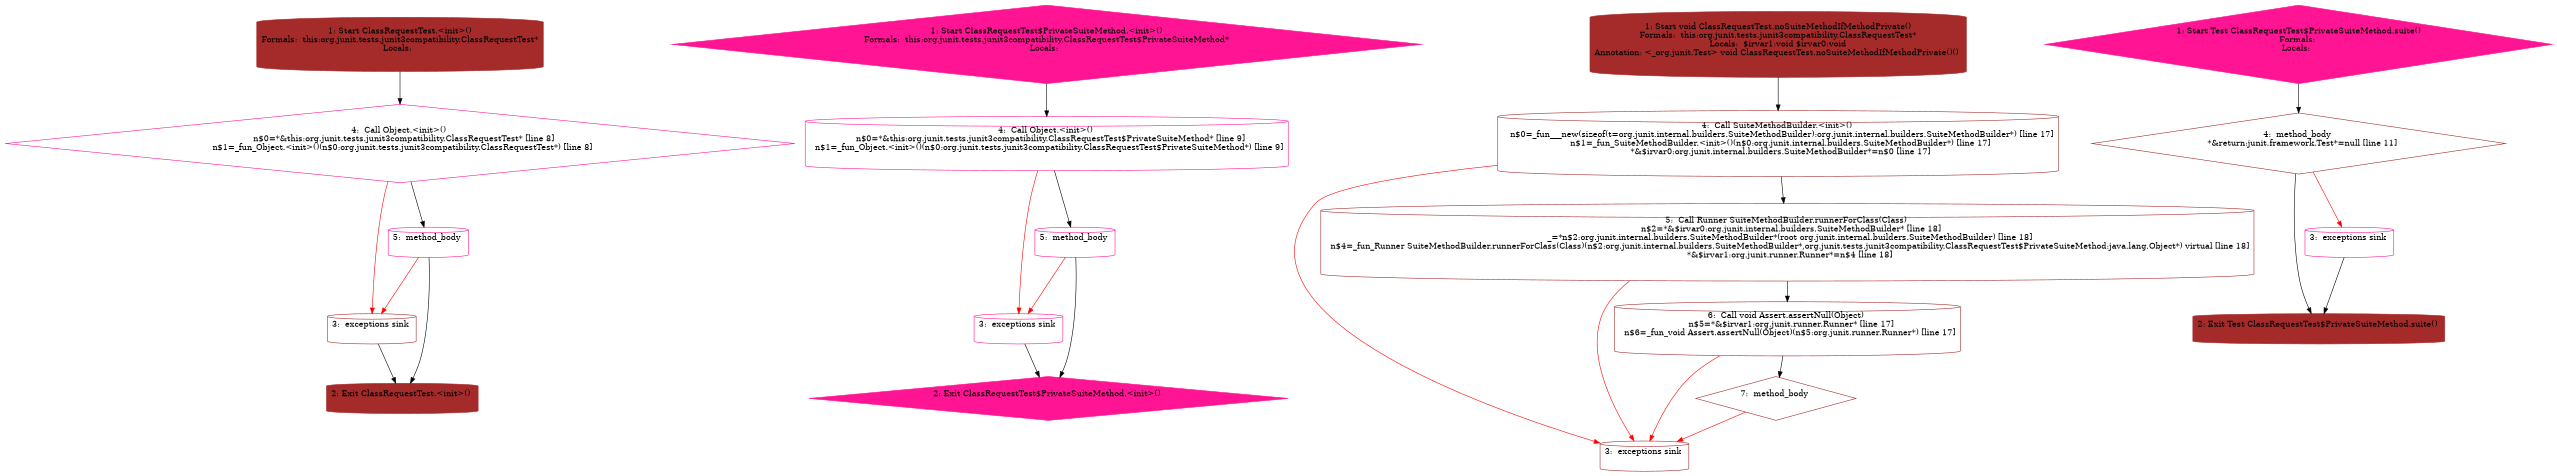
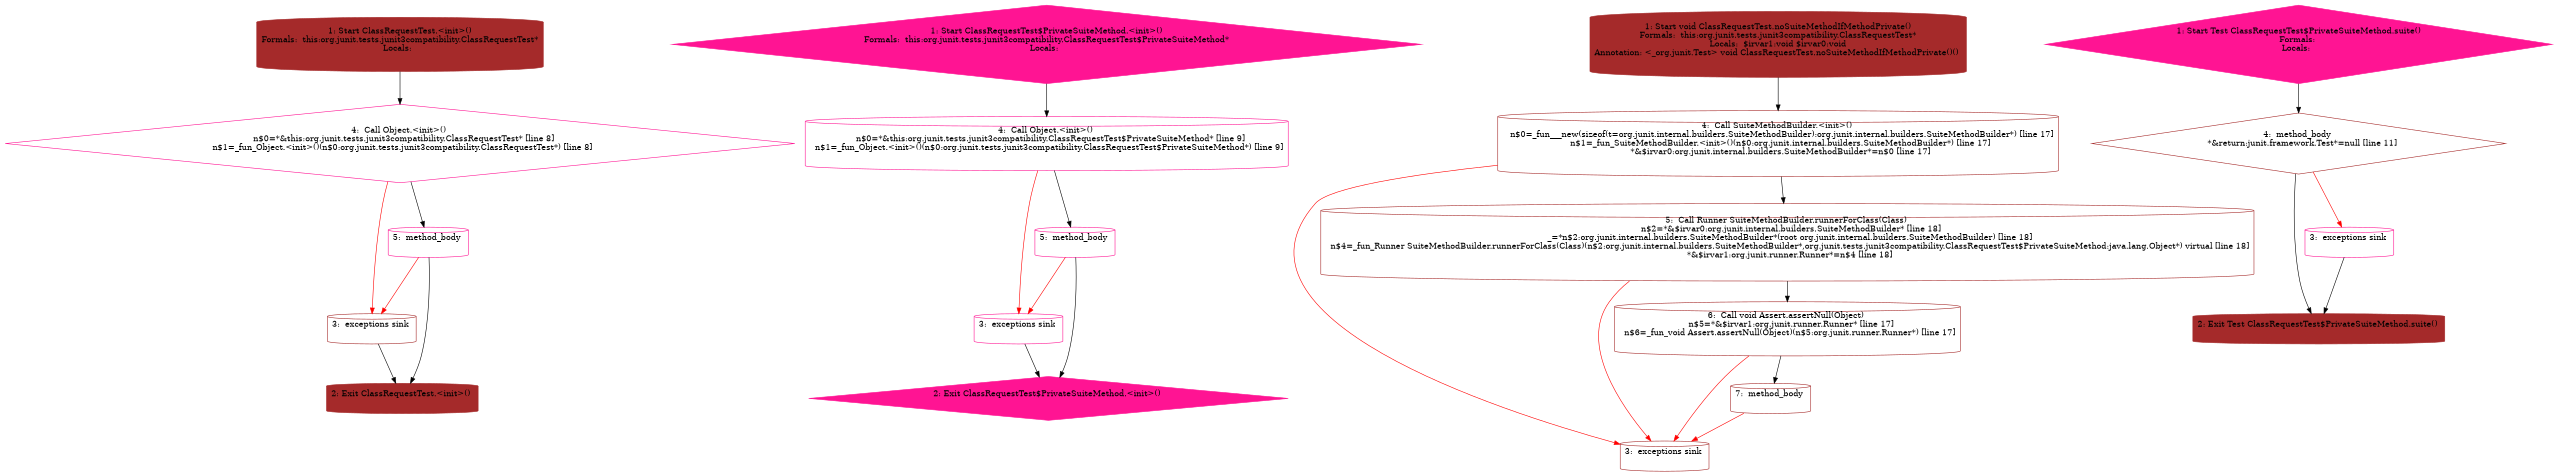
  digraph {
    node [color=brown shape=cylinder]
    n1 [label="1: Start ClassRequestTest.<init>()\nFormals:  this:org.junit.tests.junit3compatibility.ClassRequestTest*\nLocals:  \n  " style=filled]
    n2 [color=deeppink label="4:  Call Object.<init>() \n   n$0=*&this:org.junit.tests.junit3compatibility.ClassRequestTest* [line 8]\n  n$1=_fun_Object.<init>()(n$0:org.junit.tests.junit3compatibility.ClassRequestTest*) [line 8]\n " shape=diamond]
    n3 [label="3:  exceptions sink \n  "]
    n4 [color=deeppink label="5:  method_body \n  "]
    n5 [label="2: Exit ClassRequestTest.<init>() \n  " style=filled]
    n6 [color=deeppink label="1: Start ClassRequestTest$PrivateSuiteMethod.<init>()\nFormals:  this:org.junit.tests.junit3compatibility.ClassRequestTest$PrivateSuiteMethod*\nLocals:  \n  " shape=diamond style=filled]
    n7 [color=deeppink label="4:  Call Object.<init>() \n   n$0=*&this:org.junit.tests.junit3compatibility.ClassRequestTest$PrivateSuiteMethod* [line 9]\n  n$1=_fun_Object.<init>()(n$0:org.junit.tests.junit3compatibility.ClassRequestTest$PrivateSuiteMethod*) [line 9]\n "]
    n8 [color=deeppink label="3:  exceptions sink \n  "]
    n9 [color=deeppink label="5:  method_body \n  "]
    n10 [color=deeppink label="2: Exit ClassRequestTest$PrivateSuiteMethod.<init>() \n  " shape=diamond style=filled]
    n11 [label="1: Start void ClassRequestTest.noSuiteMethodIfMethodPrivate()\nFormals:  this:org.junit.tests.junit3compatibility.ClassRequestTest*\nLocals:  $irvar1:void $irvar0:void\nAnnotation: <_org.junit.Test> void ClassRequestTest.noSuiteMethodIfMethodPrivate()() \n  " style=filled]
    n12 [label="4:  Call SuiteMethodBuilder.<init>() \n   n$0=_fun___new(sizeof(t=org.junit.internal.builders.SuiteMethodBuilder):org.junit.internal.builders.SuiteMethodBuilder*) [line 17]\n  n$1=_fun_SuiteMethodBuilder.<init>()(n$0:org.junit.internal.builders.SuiteMethodBuilder*) [line 17]\n  *&$irvar0:org.junit.internal.builders.SuiteMethodBuilder*=n$0 [line 17]\n "]
    n13 [label="3:  exceptions sink \n  "]
    n14 [label="5:  Call Runner SuiteMethodBuilder.runnerForClass(Class) \n   n$2=*&$irvar0:org.junit.internal.builders.SuiteMethodBuilder* [line 18]\n  _=*n$2:org.junit.internal.builders.SuiteMethodBuilder*(root org.junit.internal.builders.SuiteMethodBuilder) [line 18]\n  n$4=_fun_Runner SuiteMethodBuilder.runnerForClass(Class)(n$2:org.junit.internal.builders.SuiteMethodBuilder*,org.junit.tests.junit3compatibility.ClassRequestTest$PrivateSuiteMethod:java.lang.Object*) virtual [line 18]\n  *&$irvar1:org.junit.runner.Runner*=n$4 [line 18]\n "]
    n15 [label="6:  Call void Assert.assertNull(Object) \n   n$5=*&$irvar1:org.junit.runner.Runner* [line 17]\n  n$6=_fun_void Assert.assertNull(Object)(n$5:org.junit.runner.Runner*) [line 17]\n "]
-   n16 [label="7:  method_body \n  " shape=diamond]
+   n16 [label="7:  method_body \n  "]
    n17 [color=deeppink label="1: Start Test ClassRequestTest$PrivateSuiteMethod.suite()\nFormals: \nLocals:  \n  " shape=diamond style=filled]
    n18 [label="4:  method_body \n   *&return:junit.framework.Test*=null [line 11]\n " shape=diamond]
    n19 [label="2: Exit Test ClassRequestTest$PrivateSuiteMethod.suite() \n  " style=filled]
    n20 [color=deeppink label="3:  exceptions sink \n  "]
    n1 -> n2
    n2 -> n3 [color=red]
    n2 -> n4
    n3 -> n5
    n4 -> n3 [color=red]
    n4 -> n5
    n6 -> n7
    n7 -> n8 [color=red]
    n7 -> n9
    n8 -> n10
    n9 -> n8 [color=red]
    n9 -> n10
    n11 -> n12
    n12 -> n13 [color=red]
    n12 -> n14
    n14 -> n13 [color=red]
    n14 -> n15
    n15 -> n13 [color=red]
    n15 -> n16
    n16 -> n13 [color=red]
    n17 -> n18
    n18 -> n19
    n18 -> n20 [color=red]
    n20 -> n19
  }
